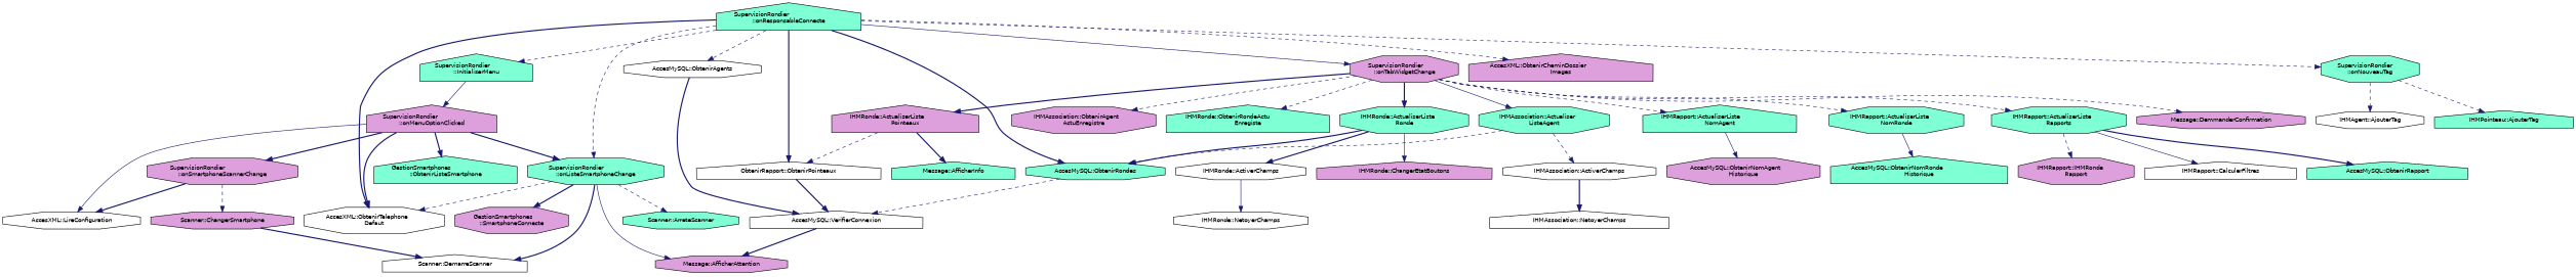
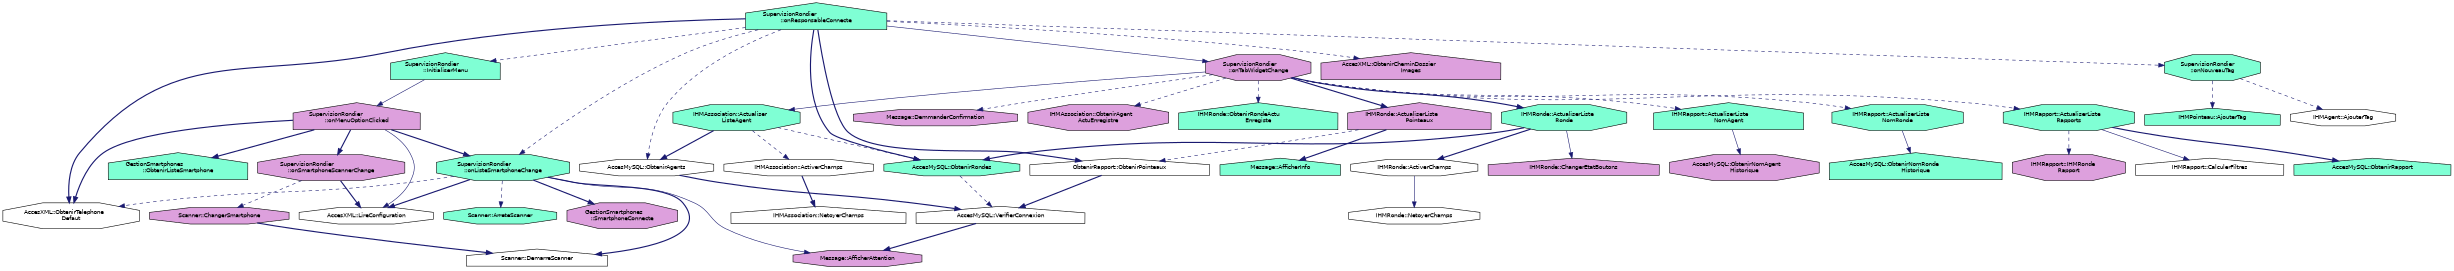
  digraph {
    rankdir=TB
    node [color=black fillcolor=aquamarine fontname=Helvetica fontsize=10 shape=octagon style=filled]
    edge [color=midnightblue fontname=Helvetica fontsize=10 labelfontname=Helvetica labelfontsize=10 style=bold]
    n1 [fontcolor=black height=0.2 label="SupervisionRondier\l::onResponsableConnecte" shape=house width=0.4]
    n2 [height=0.2 label="SupervisionRondier\l::InitialiserMenu" shape=house width=0.4]
    n3 [fillcolor=white height=0.2 label="AccesXML::ObtenirTelephone\lDefaut" width=0.4]
    n4 [height=0.2 label="SupervisionRondier\l::onListeSmartphoneChange" width=0.4]
    n5 [fillcolor=white height=0.2 label="AccesMySQL::ObtenirAgents" width=0.4]
    n6 [fillcolor=plum height=0.2 label="AccesXML::ObtenirCheminDossier\lImages" shape=house width=0.4]
    n7 [fillcolor=white height=0.2 label="ObtenirRapport::ObtenirPointeaux" shape=house width=0.4]
    n8 [height=0.2 label="AccesMySQL::ObtenirRondes" width=0.4]
    n9 [height=0.2 label="SupervisionRondier\l::onNouveauTag" width=0.4]
    n10 [fillcolor=plum height=0.2 label="SupervisionRondier\l::onTabWidgetChange" width=0.4]
    n11 [fillcolor=plum height=0.2 label="SupervisionRondier\l::onMenuOptionClicked" shape=house width=0.4]
    n12 [fillcolor=white height=0.2 label="AccesXML::LireConfiguration" width=0.4]
    n13 [fillcolor=plum height=0.2 label="Message::AfficherAttention" width=0.4]
    n14 [height=0.2 label="Scanner::ArreteScanner" width=0.4]
    n15 [fillcolor=white height=0.2 label="Scanner::DemarreScanner" shape=house width=0.4]
    n16 [fillcolor=plum height=0.2 label="GestionSmartphones\l::SmartphoneConnecte" width=0.4]
    n17 [fillcolor=white height=0.2 label="AccesMySQL::VerifierConnexion" shape=house width=0.4]
    n18 [fillcolor=white height=0.2 label="IHMAgent::AjouterTag" width=0.4]
    n19 [height=0.2 label="IHMPointeau::AjouterTag" shape=house width=0.4]
    n20 [height=0.2 label="IHMAssociation::Actualiser\lListeAgent" width=0.4]
    n21 [height=0.2 label="IHMRapport::ActualiserListe\lNomAgent" shape=house width=0.4]
    n22 [height=0.2 label="IHMRapport::ActualiserListe\lNomRonde" width=0.4]
    n23 [fillcolor=plum height=0.2 label="IHMRonde::ActualiserListe\lPointeaux" shape=house width=0.4]
    n24 [height=0.2 label="IHMRapport::ActualiserListe\lRapports" width=0.4]
    n25 [height=0.2 label="IHMRonde::ActualiserListe\lRonde" width=0.4]
    n26 [fillcolor=plum height=0.2 label="Message::DemmanderConfirmation" width=0.4]
    n27 [fillcolor=plum height=0.2 label="IHMAssociation::ObtenirAgent\lActuEnregistre" width=0.4]
    n28 [height=0.2 label="IHMRonde::ObtenirRondeActu\lEnregiste" shape=house width=0.4]
    n29 [height=0.2 label="GestionSmartphones\l::ObtenirListeSmartphone" shape=house width=0.4]
    n30 [fillcolor=plum height=0.2 label="SupervisionRondier\l::onSmartphoneScannerChange" width=0.4]
    n31 [fillcolor=plum height=0.2 label="Scanner::ChangerSmartphone" width=0.4]
    n32 [fillcolor=white height=0.2 label="IHMAssociation::ActiverChamps" width=0.4]
    n33 [fillcolor=plum height=0.2 label="AccesMySQL::ObtenirNomAgent\lHistorique" width=0.4]
    n34 [height=0.2 label="AccesMySQL::ObtenirNomRonde\lHistorique" shape=house width=0.4]
    n35 [height=0.2 label="Message::AfficherInfo" shape=house width=0.4]
    n36 [fillcolor=plum height=0.2 label="IHMRapport::IHMRonde\lRapport" width=0.4]
    n37 [fillcolor=white height=0.2 label="IHMRapport::CalculerFiltres" shape=house width=0.4]
    n38 [height=0.2 label="AccesMySQL::ObtenirRapport" shape=house width=0.4]
    n39 [fillcolor=white height=0.2 label="IHMRonde::ActiverChamps" width=0.4]
    n40 [fillcolor=plum height=0.2 label="IHMRonde::ChangerEtatBoutons" shape=house width=0.4]
    n41 [fillcolor=white height=0.2 label="IHMAssociation::NetoyerChamps" shape=house width=0.4]
    n42 [fillcolor=white height=0.2 label="IHMRonde::NetoyerChamps" width=0.4]
    n1 -> n2 [style=dashed]
    n1 -> n3
    n1 -> n4 [style=dashed]
    n1 -> n5 [style=dashed]
    n1 -> n6 [style=dashed]
    n1 -> n7
    n1 -> n8
    n1 -> n9 [style=dashed]
    n1 -> n10 [style=solid]
    n2 -> n11 [style=solid]
    n4 -> n3 [style=dashed]
+   n4 -> n12
    n4 -> n13 [style=solid]
    n4 -> n14 [style=dashed]
    n4 -> n15
    n4 -> n16
    n5 -> n17
    n7 -> n17
    n8 -> n17 [style=dashed]
    n9 -> n18 [style=dashed]
    n9 -> n19 [style=dashed]
    n10 -> n20 [style=solid]
    n10 -> n21 [style=dashed]
    n10 -> n22 [style=dashed]
    n10 -> n23
    n10 -> n24 [style=dashed]
    n10 -> n25
    n10 -> n26 [style=dashed]
    n10 -> n27 [style=dashed]
    n10 -> n28 [style=dashed]
    n11 -> n3
    n11 -> n4
    n11 -> n12 [style=solid]
    n11 -> n29
    n11 -> n30
    n17 -> n13
+   n20 -> n5
    n20 -> n8 [style=dashed]
    n20 -> n32 [style=dashed]
    n21 -> n33 [style=solid]
    n22 -> n34 [style=solid]
    n23 -> n7 [style=dashed]
    n23 -> n35
    n24 -> n36 [style=dashed]
    n24 -> n37 [style=solid]
    n24 -> n38
    n25 -> n8
    n25 -> n39
    n25 -> n40 [style=solid]
    n30 -> n12
    n30 -> n31 [style=dashed]
    n31 -> n15
    n32 -> n41
    n39 -> n42 [style=solid]
  }
